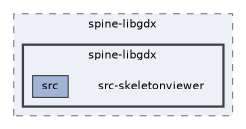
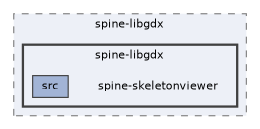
  digraph {
    compound=true
    node [fontname=Helvetica fontsize=10]
-   n1 [height=0.2 label="src-skeletonviewer" shape=plaintext width=0.4]
+   n1 [height=0.2 label="spine-skeletonviewer" shape=plaintext width=0.4]
    n2 [color=grey25 fillcolor="#a2b4d6" height=0.2 label=src shape=box style=filled width=0.4]
    subgraph cluster_1 {
      bgcolor="#edf0f7"
      fontname=Helvetica
      fontsize=10
      label="spine-libgdx"
      pencolor=grey50
      style="filled,dashed"
      subgraph cluster_2 {
        bgcolor="#edf0f7"
        fontname=Helvetica
        fontsize=10
        pencolor=grey25
        style="filled,bold"
        n1
        n2
      }
    }
  }
